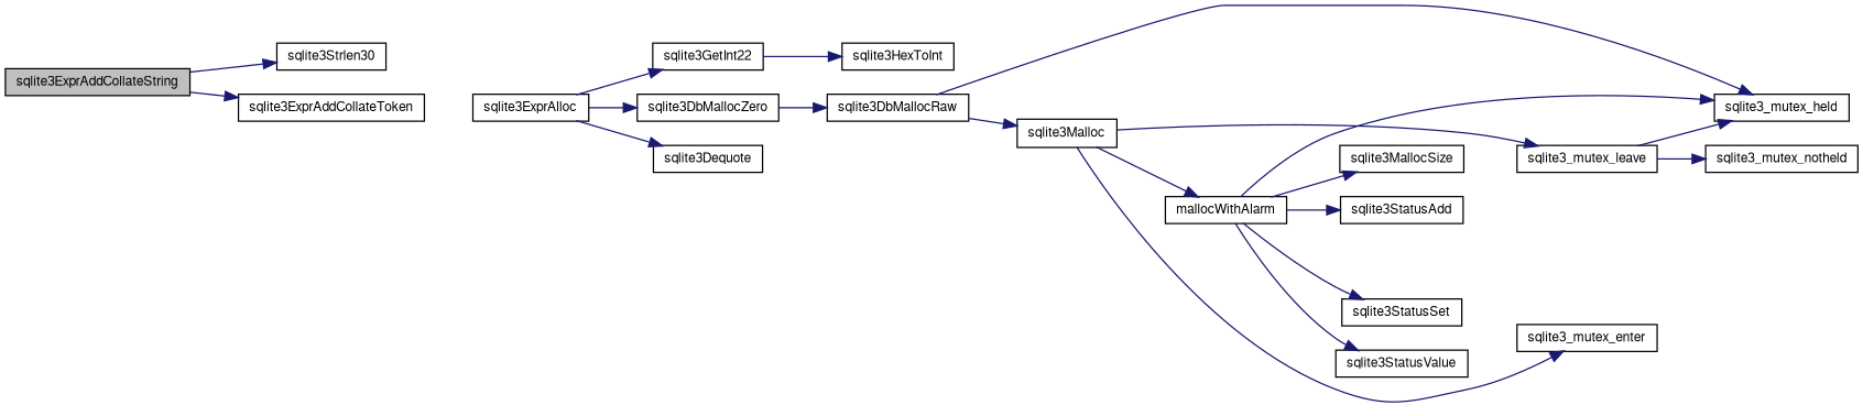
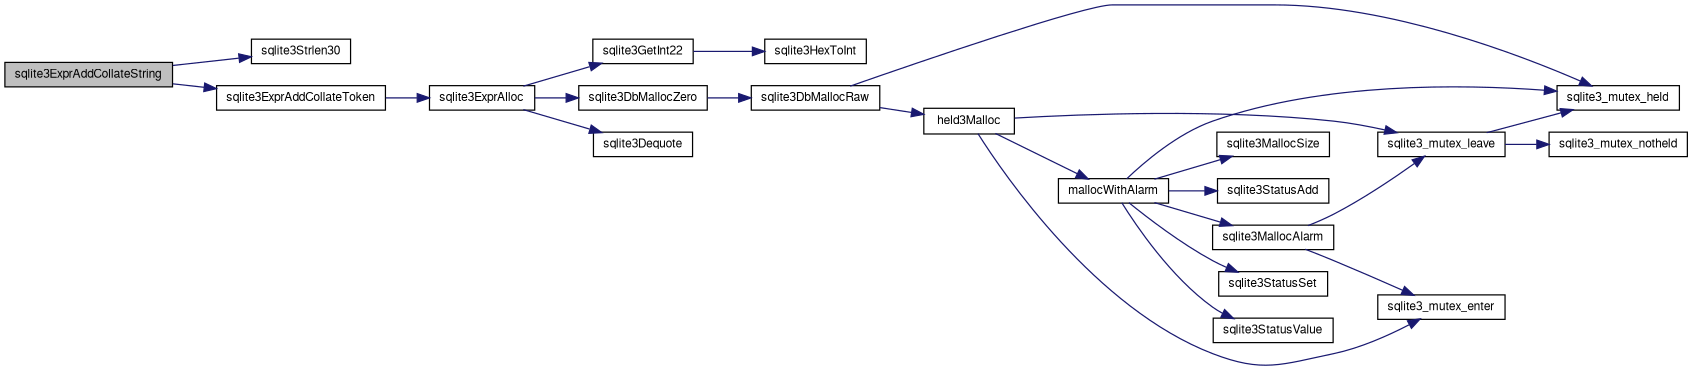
  digraph {
    rankdir=LR
    node [color=black fillcolor=white fontname=FreeSans fontsize=10 shape=record style=filled]
    edge [color=midnightblue fontname=FreeSans fontsize=10 labelfontname=FreeSans labelfontsize=10 style=solid]
    n1 [fillcolor=grey75 fontcolor=black height=0.2 label=sqlite3ExprAddCollateString width=0.4]
    n2 [height=0.2 label=sqlite3Strlen30 width=0.4]
    n3 [height=0.2 label=sqlite3ExprAddCollateToken width=0.4]
    n4 [height=0.2 label=sqlite3ExprAlloc width=0.4]
    n5 [height=0.2 label=sqlite3GetInt22 width=0.4]
    n6 [height=0.2 label=sqlite3DbMallocZero width=0.4]
    n7 [height=0.2 label=sqlite3Dequote width=0.4]
    n8 [height=0.2 label=sqlite3HexToInt width=0.4]
    n9 [height=0.2 label=sqlite3DbMallocRaw width=0.4]
    n10 [height=0.2 label=sqlite3_mutex_held width=0.4]
-   n11 [height=0.2 label=sqlite3Malloc width=0.4]
+   n11 [height=0.2 label=held3Malloc width=0.4]
    n12 [height=0.2 label=sqlite3_mutex_enter width=0.4]
    n13 [height=0.2 label=mallocWithAlarm width=0.4]
    n14 [height=0.2 label=sqlite3_mutex_leave width=0.4]
    n15 [height=0.2 label=sqlite3StatusSet width=0.4]
    n16 [height=0.2 label=sqlite3StatusValue width=0.4]
+   n17 [height=0.2 label=sqlite3MallocAlarm width=0.4]
    n18 [height=0.2 label=sqlite3MallocSize width=0.4]
    n19 [height=0.2 label=sqlite3StatusAdd width=0.4]
    n20 [height=0.2 label=sqlite3_mutex_notheld width=0.4]
    n1 -> n2
    n1 -> n3
+   n3 -> n4
    n4 -> n5
    n4 -> n6
    n4 -> n7
    n5 -> n8
    n6 -> n9
    n9 -> n10
    n9 -> n11
    n11 -> n12
    n11 -> n13
    n11 -> n14
    n13 -> n10
    n13 -> n15
    n13 -> n16
+   n13 -> n17
    n13 -> n18
    n13 -> n19
    n14 -> n10
    n14 -> n20
+   n17 -> n12
+   n17 -> n14
  }
